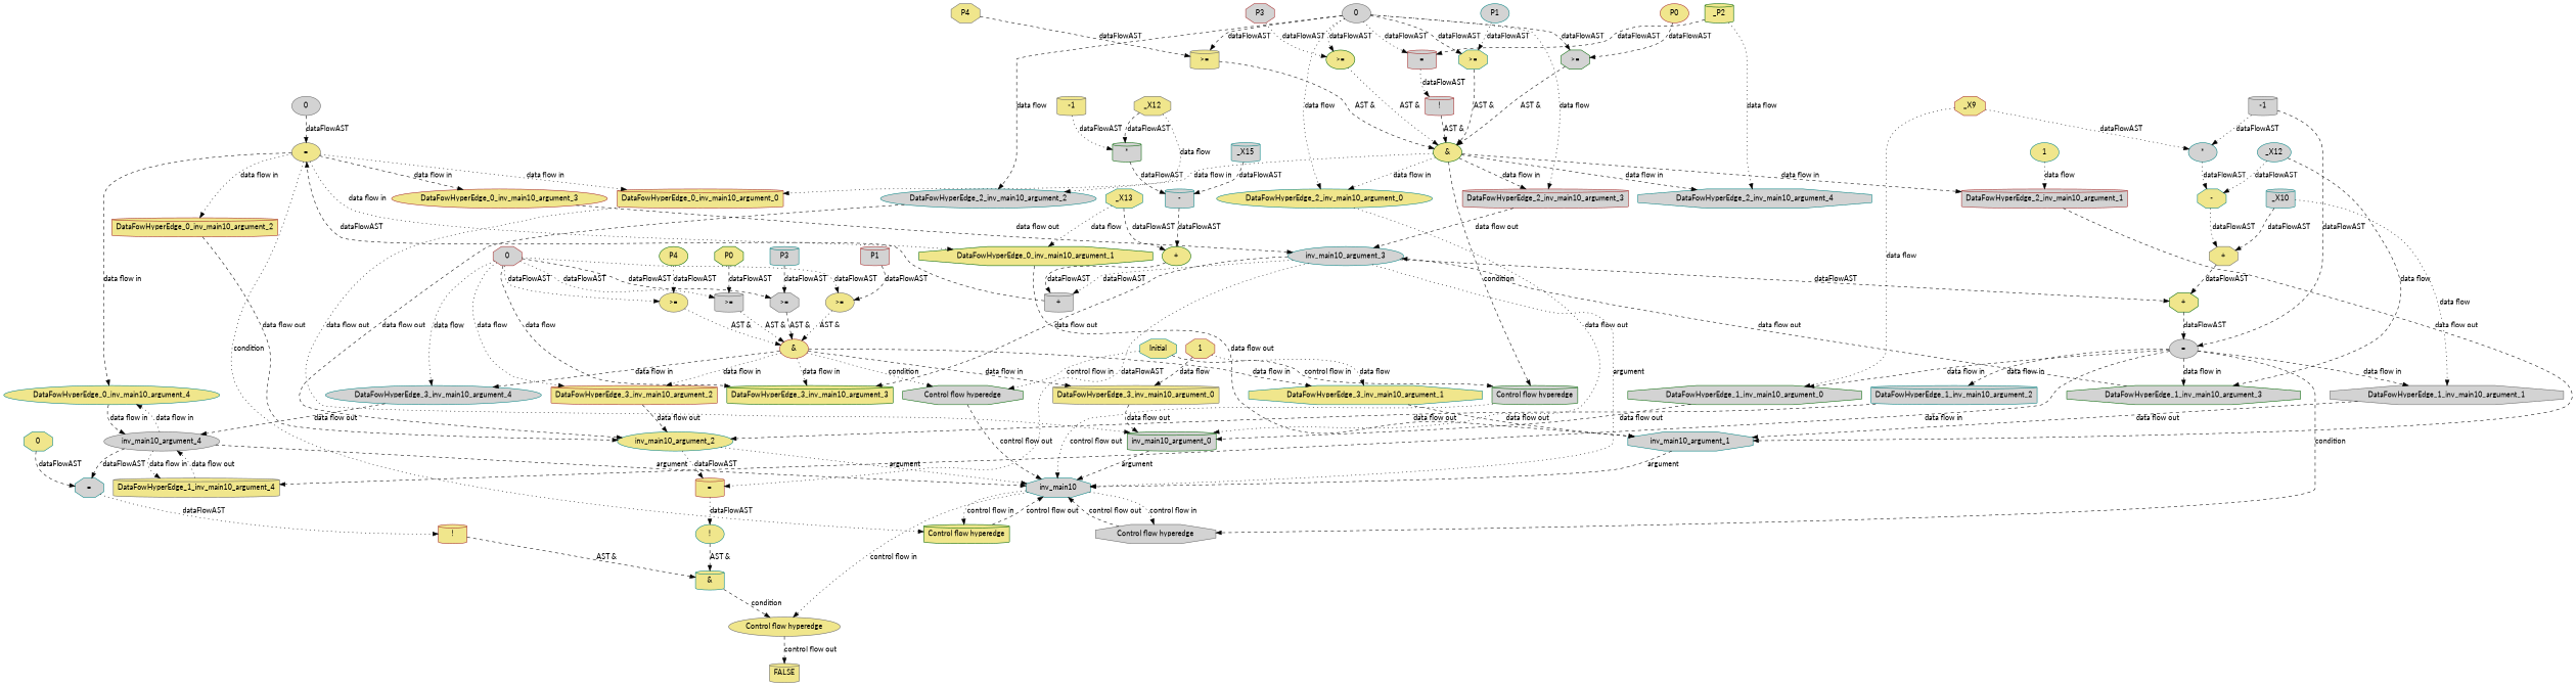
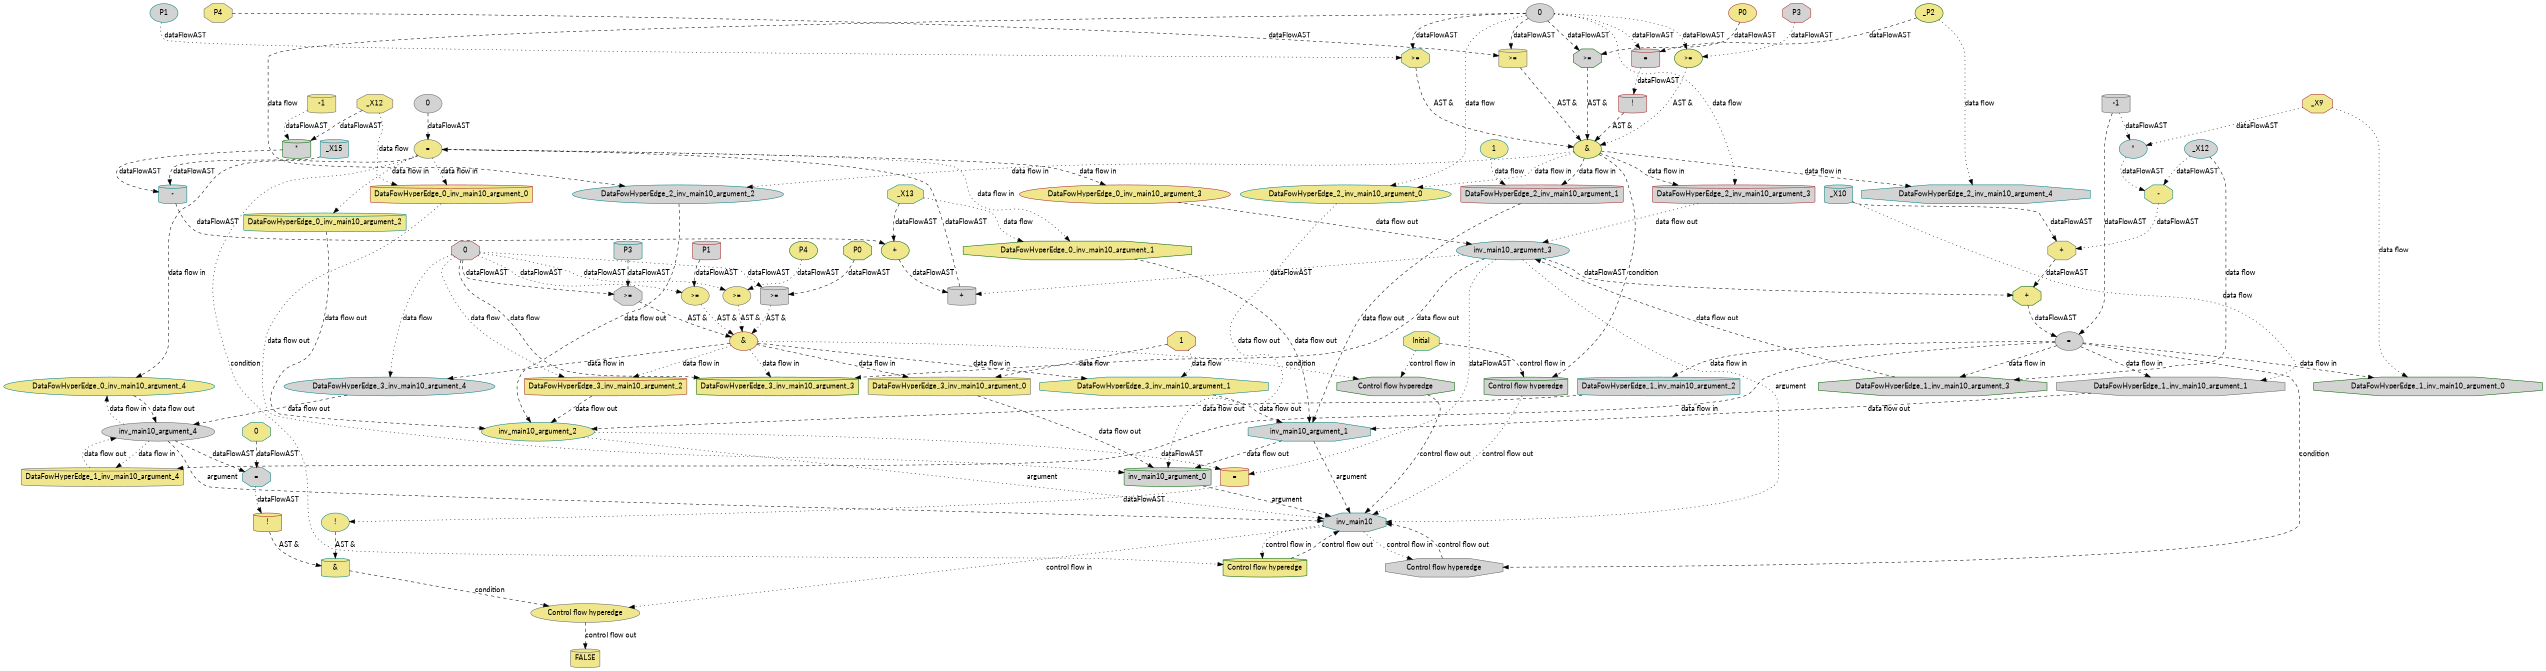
  digraph {
    fontname=Lato
    node [color=teal fillcolor=khaki fontname=Lato shape=cylinder style=filled]
    edge [fontname=Lato style=dashed]
    n1 [fillcolor=lightgrey label=inv_main10 nodeName=inv_main10 shape=octagon]
    n2 [color=darkgreen label="Control flow hyperedge" nodeName=ControlFowHyperEdge_0]
    n3 [color=gray40 fillcolor=lightgrey label="Control flow hyperedge" nodeName=ControlFowHyperEdge_1 shape=octagon]
    n4 [color=gray40 label="Control flow hyperedge" nodeName=ControlFowHyperEdge_4 shape=ellipse]
    n5 [color=gray40 label=FALSE nodeName=FALSE]
    n6 [label=Initial nodeName=Initial shape=octagon]
    n7 [color=darkgreen fillcolor=lightgrey label="Control flow hyperedge" nodeName=ControlFowHyperEdge_2]
    n8 [color=darkgreen fillcolor=lightgrey label="Control flow hyperedge" nodeName=ControlFowHyperEdge_3 shape=octagon]
    n9 [color=darkgreen fillcolor=lightgrey label=inv_main10_argument_0 nodeName=argument0]
    n10 [fillcolor=lightgrey label=inv_main10_argument_1 nodeName=argument1 shape=octagon]
    n11 [label=inv_main10_argument_2 nodeName=argument2 shape=ellipse]
    n12 [color=brown label="=" nodeName=xxxFALSE___inv_main10_4xxxguard_0_node_1]
    n13 [label="!" nodeName=xxxFALSE___inv_main10_4xxxguard_0_node_0 shape=ellipse]
    n14 [fillcolor=lightgrey label=inv_main10_argument_3 nodeName=argument3 shape=ellipse]
    n15 [color=gray40 fillcolor=lightgrey label="+" nodeName=xxxinv_main10___inv_main10_0xxxguard_0_node_1]
    n16 [color=darkgreen label="+" nodeName=xxxinv_main10___inv_main10_1xxxguard_0_node_1 shape=octagon]
    n17 [color=darkgreen label=DataFowHyperEdge_3_inv_main10_argument_3 nodeName=DataFowHyperEdge_3_inv_main10_argument_3]
    n18 [color=gray40 label="=" nodeName=xxxinv_main10___inv_main10_0xxxguard_0_node_0 shape=ellipse]
    n19 [color=gray40 fillcolor=lightgrey label="=" nodeName=xxxinv_main10___inv_main10_1xxxguard_0_node_0 shape=ellipse]
    n20 [color=gray40 fillcolor=lightgrey label=inv_main10_argument_4 nodeName=argument4 shape=ellipse]
    n21 [fillcolor=lightgrey label="=" nodeName=xxxFALSE___inv_main10_4xxxguard1_node_1 shape=octagon]
    n22 [label=DataFowHyperEdge_0_inv_main10_argument_4 nodeName=DataFowHyperEdge_0_inv_main10_argument_4 shape=ellipse]
    n23 [color=gray40 label=DataFowHyperEdge_1_inv_main10_argument_4 nodeName=DataFowHyperEdge_1_inv_main10_argument_4]
    n24 [color=brown label="!" nodeName=xxxFALSE___inv_main10_4xxxguard1_node_0]
    n25 [color=brown label=DataFowHyperEdge_0_inv_main10_argument_0 nodeName=DataFowHyperEdge_0_inv_main10_argument_0]
    n26 [color=darkgreen label=DataFowHyperEdge_0_inv_main10_argument_1 nodeName=DataFowHyperEdge_0_inv_main10_argument_1 shape=octagon]
    n27 [color=brown label=DataFowHyperEdge_0_inv_main10_argument_3 nodeName=DataFowHyperEdge_0_inv_main10_argument_3 shape=ellipse]
-   n28 [color=brown label=DataFowHyperEdge_0_inv_main10_argument_2 nodeName=DataFowHyperEdge_0_inv_main10_argument_2]
+   n28 [label=DataFowHyperEdge_0_inv_main10_argument_2 nodeName=DataFowHyperEdge_0_inv_main10_argument_2]
    n29 [color=darkgreen label="+" nodeName=xxxinv_main10___inv_main10_0xxxguard_0_node_3 shape=ellipse]
    n30 [fillcolor=lightgrey label="-" nodeName=xxxinv_main10___inv_main10_0xxxguard_0_node_5]
    n31 [color=darkgreen fillcolor=lightgrey label="*" nodeName=xxxinv_main10___inv_main10_0xxxguard_0_node_6]
    n32 [color=gray40 label=-1 nodeName=xxxinv_main10___inv_main10_0xxxguard_0_node_7]
    n33 [color=gray40 fillcolor=lightgrey label=0 nodeName=xxxinv_main10___inv_main10_0xxxguard_0_node_10 shape=ellipse]
    n34 [label=_X13 nodeName=xxxinv_main10___inv_main10_0xxxdataFlow1_node_0 shape=octagon]
    n35 [fillcolor=lightgrey label=_X15 nodeName=xxxinv_main10___inv_main10_0xxxdataFlow2_node_0]
    n36 [color=gray40 label=_X12 nodeName=xxxinv_main10___inv_main10_0xxxdataFlow_0_node_0 shape=octagon]
    n37 [color=darkgreen fillcolor=lightgrey label=DataFowHyperEdge_1_inv_main10_argument_0 nodeName=DataFowHyperEdge_1_inv_main10_argument_0 shape=octagon]
    n38 [color=gray40 fillcolor=lightgrey label=DataFowHyperEdge_1_inv_main10_argument_1 nodeName=DataFowHyperEdge_1_inv_main10_argument_1 shape=octagon]
    n39 [color=darkgreen fillcolor=lightgrey label=DataFowHyperEdge_1_inv_main10_argument_3 nodeName=DataFowHyperEdge_1_inv_main10_argument_3 shape=octagon]
    n40 [fillcolor=lightgrey label=DataFowHyperEdge_1_inv_main10_argument_2 nodeName=DataFowHyperEdge_1_inv_main10_argument_2]
    n41 [color=gray40 label="+" nodeName=xxxinv_main10___inv_main10_1xxxguard_0_node_3 shape=octagon]
    n42 [label="-" nodeName=xxxinv_main10___inv_main10_1xxxguard_0_node_5 shape=octagon]
    n43 [fillcolor=lightgrey label="*" nodeName=xxxinv_main10___inv_main10_1xxxguard_0_node_6 shape=ellipse]
    n44 [color=gray40 fillcolor=lightgrey label=-1 nodeName=xxxinv_main10___inv_main10_1xxxguard_0_node_7]
    n45 [fillcolor=lightgrey label=_X10 nodeName=xxxinv_main10___inv_main10_1xxxdataFlow1_node_0]
    n46 [fillcolor=lightgrey label=_X12 nodeName=xxxinv_main10___inv_main10_1xxxdataFlow2_node_0 shape=ellipse]
    n47 [color=brown label=_X9 nodeName=xxxinv_main10___inv_main10_1xxxdataFlow_0_node_0 shape=octagon]
    n48 [color=darkgreen label="&" nodeName=xxxinv_main10___Initial_2xxx_and shape=ellipse]
    n49 [label=DataFowHyperEdge_2_inv_main10_argument_0 nodeName=DataFowHyperEdge_2_inv_main10_argument_0 shape=ellipse]
    n50 [fillcolor=lightgrey label=DataFowHyperEdge_2_inv_main10_argument_2 nodeName=DataFowHyperEdge_2_inv_main10_argument_2 shape=ellipse]
    n51 [color=brown fillcolor=lightgrey label=DataFowHyperEdge_2_inv_main10_argument_1 nodeName=DataFowHyperEdge_2_inv_main10_argument_1]
    n52 [fillcolor=lightgrey label=DataFowHyperEdge_2_inv_main10_argument_4 nodeName=DataFowHyperEdge_2_inv_main10_argument_4 shape=octagon]
    n53 [color=brown fillcolor=lightgrey label=DataFowHyperEdge_2_inv_main10_argument_3 nodeName=DataFowHyperEdge_2_inv_main10_argument_3]
    n54 [color=darkgreen fillcolor=lightgrey label=">=" nodeName=xxxinv_main10___Initial_2xxxguard4_node_0 shape=octagon]
    n55 [color=brown label=P0 nodeName=xxxinv_main10___Initial_2xxxguard4_node_1 shape=ellipse]
    n56 [color=gray40 fillcolor=lightgrey label=0 nodeName=xxxinv_main10___Initial_2xxxdataFlow_0_node_0 shape=ellipse]
    n57 [color=darkgreen label=">=" nodeName=xxxinv_main10___Initial_2xxxguard3_node_0 shape=ellipse]
    n58 [color=brown fillcolor=lightgrey label="=" nodeName=xxxinv_main10___Initial_2xxxguard2_node_1]
    n59 [label=">=" nodeName=xxxinv_main10___Initial_2xxxguard1_node_0 shape=octagon]
    n60 [color=gray40 label=">=" nodeName=xxxinv_main10___Initial_2xxxguard_0_node_0]
    n61 [color=brown fillcolor=lightgrey label="!" nodeName=xxxinv_main10___Initial_2xxxguard2_node_0]
    n62 [color=brown fillcolor=lightgrey label=P3 nodeName=xxxinv_main10___Initial_2xxxguard3_node_1 shape=octagon]
-   n63 [color=darkgreen label=_P2 nodeName=xxxinv_main10___Initial_2xxxdataFlow3_node_0]
+   n63 [color=darkgreen label=_P2 nodeName=xxxinv_main10___Initial_2xxxdataFlow3_node_0 shape=ellipse]
    n64 [fillcolor=lightgrey label=P1 nodeName=xxxinv_main10___Initial_2xxxguard1_node_1 shape=ellipse]
    n65 [color=gray40 label=P4 nodeName=xxxinv_main10___Initial_2xxxguard_0_node_1 shape=octagon]
    n66 [label=1 nodeName=xxxinv_main10___Initial_2xxxdataFlow2_node_0 shape=ellipse]
    n67 [color=brown label="&" nodeName=xxxinv_main10___Initial_3xxx_and shape=ellipse]
    n68 [color=gray40 label=DataFowHyperEdge_3_inv_main10_argument_0 nodeName=DataFowHyperEdge_3_inv_main10_argument_0]
    n69 [color=brown label=DataFowHyperEdge_3_inv_main10_argument_2 nodeName=DataFowHyperEdge_3_inv_main10_argument_2]
    n70 [label=DataFowHyperEdge_3_inv_main10_argument_1 nodeName=DataFowHyperEdge_3_inv_main10_argument_1 shape=octagon]
    n71 [fillcolor=lightgrey label=DataFowHyperEdge_3_inv_main10_argument_4 nodeName=DataFowHyperEdge_3_inv_main10_argument_4 shape=ellipse]
    n72 [color=gray40 fillcolor=lightgrey label=">=" nodeName=xxxinv_main10___Initial_3xxxguard_0_node_0 shape=octagon]
    n73 [fillcolor=lightgrey label=P3 nodeName=xxxinv_main10___Initial_3xxxguard_0_node_1]
    n74 [color=brown fillcolor=lightgrey label=0 nodeName=xxxinv_main10___Initial_3xxxdataFlow1_node_0 shape=octagon]
    n75 [color=gray40 fillcolor=lightgrey label=">=" nodeName=xxxinv_main10___Initial_3xxxguard1_node_0]
    n76 [color=gray40 label=">=" nodeName=xxxinv_main10___Initial_3xxxguard2_node_0 shape=ellipse]
    n77 [color=gray40 label=">=" nodeName=xxxinv_main10___Initial_3xxxguard3_node_0 shape=ellipse]
    n78 [color=darkgreen label=P0 nodeName=xxxinv_main10___Initial_3xxxguard1_node_1 shape=octagon]
    n79 [color=brown fillcolor=lightgrey label=P1 nodeName=xxxinv_main10___Initial_3xxxguard2_node_1]
    n80 [color=darkgreen label=P4 nodeName=xxxinv_main10___Initial_3xxxguard3_node_1 shape=ellipse]
    n81 [color=brown label=1 nodeName=xxxinv_main10___Initial_3xxxdataFlow_0_node_0 shape=octagon]
    n82 [label="&" nodeName=xxxFALSE___inv_main10_4xxx_and]
    n83 [label=0 nodeName=xxxFALSE___inv_main10_4xxxguard1_node_3 shape=octagon]
    n1 -> n2 [label="control flow in" style=dotted]
    n1 -> n3 [label="control flow in" style=dotted]
    n1 -> n4 [label="control flow in" style=dotted]
    n2 -> n1 [label="control flow out"]
    n3 -> n1 [label="control flow out"]
    n4 -> n5 [label="control flow out"]
    n6 -> n7 [label="control flow in"]
    n6 -> n8 [label="control flow in" style=dotted]
    n7 -> n1 [label="control flow out" style=dotted]
    n8 -> n1 [label="control flow out"]
    n9 -> n1 [label=argument]
    n10 -> n1 [label=argument]
    n11 -> n1 [label=argument style=dotted]
    n11 -> n12 [label=dataFlowAST style=dotted]
    n12 -> n13 [label=dataFlowAST style=dotted]
    n13 -> n82 [label="AST &"]
    n14 -> n1 [label=argument style=dotted]
    n14 -> n12 [label=dataFlowAST style=dotted]
    n14 -> n15 [label=dataFlowAST style=dotted]
    n14 -> n16 [label=dataFlowAST]
    n14 -> n17 [label="data flow out"]
    n15 -> n18 [label=dataFlowAST]
    n16 -> n19 [label=dataFlowAST]
    n18 -> n2 [label=condition style=dotted]
    n18 -> n22 [label="data flow in"]
    n18 -> n25 [label="data flow in" style=dotted]
    n18 -> n26 [label="data flow in" style=dotted]
    n18 -> n27 [label="data flow in"]
    n18 -> n28 [label="data flow in" style=dotted]
    n19 -> n3 [label=condition]
    n19 -> n23 [label="data flow in"]
    n19 -> n37 [label="data flow in"]
    n19 -> n38 [label="data flow in"]
    n19 -> n39 [label="data flow in"]
    n19 -> n40 [label="data flow in"]
    n20 -> n1 [label=argument]
    n20 -> n21 [label=dataFlowAST]
    n20 -> n22 [label="data flow in" style=dotted]
    n20 -> n23 [label="data flow in" style=dotted]
    n21 -> n24 [label=dataFlowAST style=dotted]
-   n22 -> n20 [label="data flow in"]
+   n22 -> n20 [label="data flow out"]
    n23 -> n20 [label="data flow out" style=dotted]
    n24 -> n82 [label="AST &"]
    n25 -> n9 [label="data flow out" style=dotted]
    n26 -> n10 [label="data flow out"]
    n27 -> n14 [label="data flow out"]
    n28 -> n11 [label="data flow out"]
    n29 -> n15 [label=dataFlowAST]
    n30 -> n29 [label=dataFlowAST]
    n31 -> n30 [label=dataFlowAST]
    n32 -> n31 [label=dataFlowAST style=dotted]
    n33 -> n18 [label=dataFlowAST]
    n34 -> n26 [label="data flow" style=dotted]
    n34 -> n29 [label=dataFlowAST]
    n35 -> n30 [label=dataFlowAST]
    n36 -> n25 [label="data flow" style=dotted]
    n36 -> n31 [label=dataFlowAST]
-   n37 -> n9 [label="data flow out"]
+   n10 -> n9 [label="data flow out"]
    n38 -> n10 [label="data flow out"]
    n39 -> n14 [label="data flow out"]
    n40 -> n11 [label="data flow out"]
    n41 -> n16 [label=dataFlowAST]
    n42 -> n41 [label=dataFlowAST style=dotted]
    n43 -> n42 [label=dataFlowAST style=dotted]
    n44 -> n19 [label=dataFlowAST]
    n44 -> n43 [label=dataFlowAST style=dotted]
    n45 -> n38 [label="data flow" style=dotted]
    n45 -> n41 [label=dataFlowAST]
    n46 -> n39 [label="data flow"]
    n46 -> n42 [label=dataFlowAST style=dotted]
    n47 -> n37 [label="data flow" style=dotted]
    n47 -> n43 [label=dataFlowAST style=dotted]
    n48 -> n7 [label=condition]
    n48 -> n49 [label="data flow in" style=dotted]
    n48 -> n50 [label="data flow in" style=dotted]
    n48 -> n51 [label="data flow in"]
    n48 -> n52 [label="data flow in"]
    n48 -> n53 [label="data flow in"]
    n49 -> n9 [label="data flow out" style=dotted]
    n50 -> n11 [label="data flow out"]
    n51 -> n10 [label="data flow out"]
-   n53 -> n14 [label="data flow out"]
+   n53 -> n14 [label="data flow out" style=dotted]
    n54 -> n48 [label="AST &"]
    n55 -> n54 [label=dataFlowAST]
    n56 -> n49 [label="data flow" style=dotted]
    n56 -> n50 [label="data flow"]
    n56 -> n53 [label="data flow" style=dotted]
    n56 -> n54 [label=dataFlowAST]
    n56 -> n57 [label=dataFlowAST style=dotted]
    n56 -> n58 [label=dataFlowAST style=dotted]
    n56 -> n59 [label=dataFlowAST]
    n56 -> n60 [label=dataFlowAST]
    n57 -> n48 [label="AST &" style=dotted]
    n58 -> n61 [label=dataFlowAST style=dotted]
    n59 -> n48 [label="AST &"]
    n60 -> n48 [label="AST &"]
    n61 -> n48 [label="AST &"]
    n62 -> n57 [label=dataFlowAST style=dotted]
    n63 -> n52 [label="data flow" style=dotted]
    n63 -> n58 [label=dataFlowAST]
    n64 -> n59 [label=dataFlowAST style=dotted]
    n65 -> n60 [label=dataFlowAST]
    n66 -> n51 [label="data flow" style=dotted]
    n67 -> n8 [label=condition style=dotted]
    n67 -> n17 [label="data flow in" style=dotted]
    n67 -> n68 [label="data flow in"]
    n67 -> n69 [label="data flow in" style=dotted]
    n67 -> n70 [label="data flow in"]
    n67 -> n71 [label="data flow in"]
    n68 -> n9 [label="data flow out"]
    n69 -> n11 [label="data flow out"]
    n70 -> n10 [label="data flow out"]
    n71 -> n20 [label="data flow out"]
    n72 -> n67 [label="AST &"]
    n73 -> n72 [label=dataFlowAST]
    n74 -> n17 [label="data flow"]
    n74 -> n69 [label="data flow" style=dotted]
    n74 -> n71 [label="data flow" style=dotted]
    n74 -> n72 [label=dataFlowAST]
    n74 -> n75 [label=dataFlowAST style=dotted]
    n74 -> n76 [label=dataFlowAST style=dotted]
    n74 -> n77 [label=dataFlowAST style=dotted]
    n75 -> n67 [label="AST &" style=dotted]
    n76 -> n67 [label="AST &" style=dotted]
    n77 -> n67 [label="AST &" style=dotted]
    n78 -> n75 [label=dataFlowAST]
    n79 -> n76 [label=dataFlowAST]
    n80 -> n77 [label=dataFlowAST style=dotted]
    n81 -> n68 [label="data flow"]
    n81 -> n70 [label="data flow" style=dotted]
    n82 -> n4 [label=condition]
    n83 -> n21 [label=dataFlowAST]
  }
